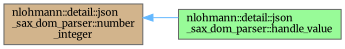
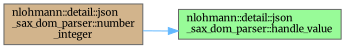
  digraph {
    rankdir=LR
    fontname=Merriweather
    node [fontname=Merriweather fontsize=10 shape=box style=filled]
    n1 [color=gray40 fillcolor=tan fontcolor=black height=0.2 label="nlohmann::detail::json\l_sax_dom_parser::number\l_integer" width=0.4]
    n2 [color=grey40 fillcolor=palegreen height=0.2 label="nlohmann::detail::json\l_sax_dom_parser::handle_value" width=0.4]
-   n2 -> n1 [color=steelblue1 fontname=Merriweather fontsize=10 labelfontname=Helvetica labelfontsize=10 style=solid arrowhead=normal]
+   n1 -> n2 [color=steelblue1 fontname=Merriweather fontsize=10 labelfontname=Helvetica labelfontsize=10 style=solid arrowhead=normal]
  }
